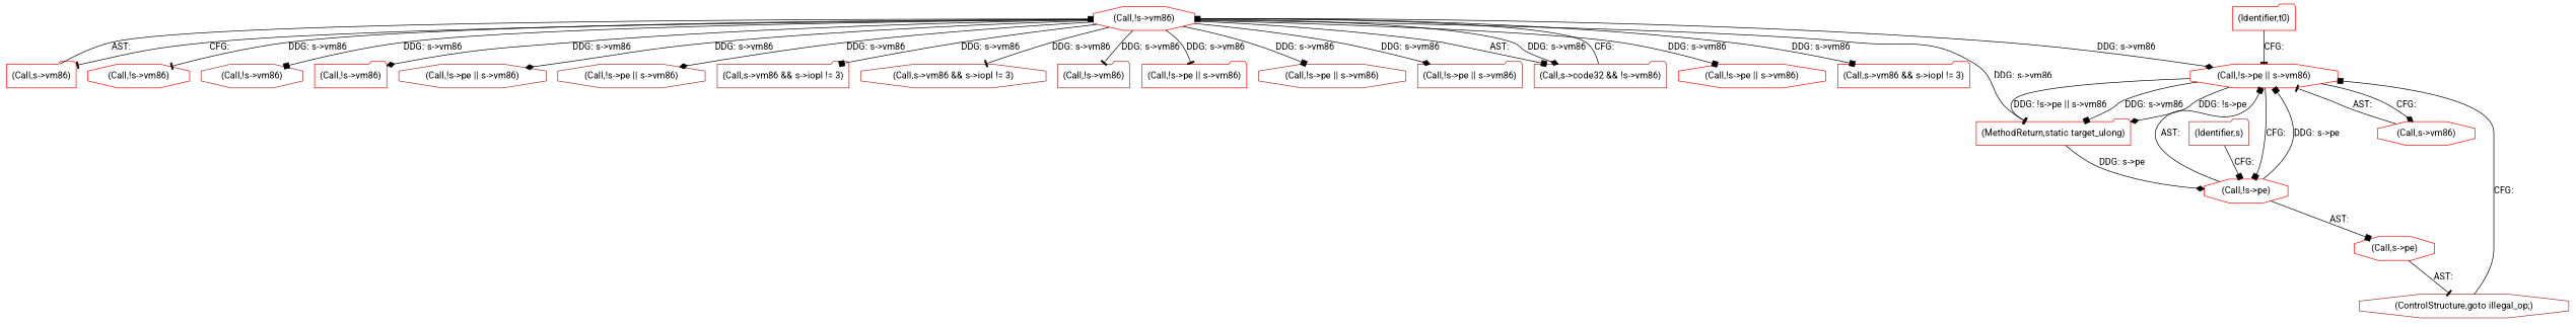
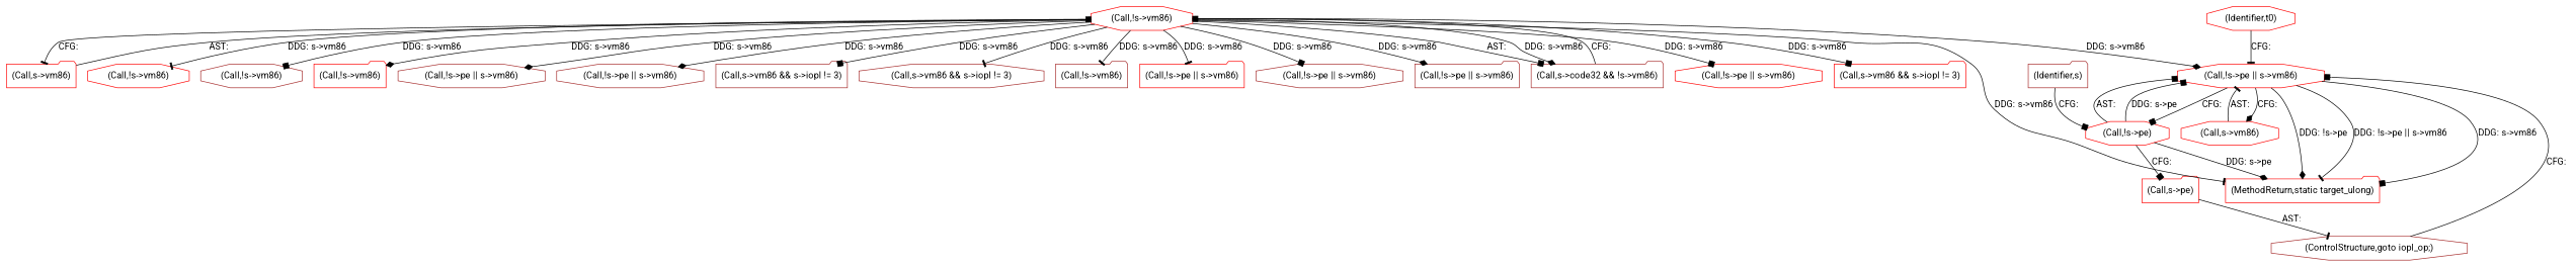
  digraph {
    fontname=Roboto
    node [color=red fontname=Roboto shape=octagon]
    edge [arrowhead=box fontname=Roboto]
    n1 [label="(Call,!s->pe || s->vm86)"]
    n2 [label="(Call,!s->pe)"]
    n3 [label="(MethodReturn,static target_ulong)" shape=folder]
    n4 [label="(Call,s->vm86)"]
-   n5 [label="(Call,s->pe)"]
-   n6 [color=brown label="(ControlStructure,goto illegal_op;)"]
+   n5 [label="(Call,s->pe)" shape=folder]
+   n6 [color=brown label="(ControlStructure,goto iopl_op;)"]
    n7 [label="(Call,!s->vm86)"]
    n8 [label="(Call,s->vm86)" shape=folder]
    n9 [label="(Call,!s->vm86)"]
    n10 [color=brown label="(Call,!s->vm86)"]
    n11 [label="(Call,!s->vm86)" shape=folder]
    n12 [color=brown label="(Call,!s->pe || s->vm86)"]
    n13 [color=brown label="(Call,!s->pe || s->vm86)"]
    n14 [color=brown label="(Call,s->vm86 && s->iopl != 3)" shape=folder]
    n15 [color=brown label="(Call,s->vm86 && s->iopl != 3)"]
    n16 [color=brown label="(Call,!s->vm86)" shape=folder]
    n17 [label="(Call,!s->pe || s->vm86)" shape=folder]
    n18 [color=brown label="(Call,!s->pe || s->vm86)"]
    n19 [color=brown label="(Call,!s->pe || s->vm86)" shape=folder]
    n20 [color=brown label="(Call,s->code32 && !s->vm86)" shape=folder]
    n21 [label="(Call,!s->pe || s->vm86)"]
    n22 [label="(Call,s->vm86 && s->iopl != 3)" shape=folder]
-   n23 [label="(Identifier,t0)" shape=folder]
+   n23 [label="(Identifier,t0)"]
    n24 [color=brown label="(Identifier,s)" shape=folder]
    n1 -> n2 [label="CFG: "]
    n1 -> n3 [label="DDG: s->vm86"]
    n1 -> n3 [arrowhead=diamond label="DDG: !s->pe"]
    n1 -> n3 [arrowhead=tee label="DDG: !s->pe || s->vm86"]
    n1 -> n4 [arrowhead=diamond label="CFG: "]
    n2 -> n1 [label="AST: "]
    n2 -> n1 [label="DDG: s->pe"]
-   n3 -> n2 [arrowhead=diamond label="DDG: s->pe"]
-   n2 -> n5 [label="AST: "]
+   n2 -> n3 [arrowhead=diamond label="DDG: s->pe"]
+   n2 -> n5 [label="CFG: "]
    n4 -> n1 [arrowhead=tee label="AST: "]
    n5 -> n6 [arrowhead=tee label="AST: "]
    n6 -> n1 [label="CFG: "]
    n7 -> n1 [arrowhead=diamond label="DDG: s->vm86"]
    n7 -> n3 [arrowhead=tee label="DDG: s->vm86"]
    n7 -> n8 [arrowhead=tee label="CFG: "]
    n7 -> n9 [arrowhead=tee label="DDG: s->vm86"]
    n7 -> n10 [label="DDG: s->vm86"]
    n7 -> n11 [arrowhead=diamond label="DDG: s->vm86"]
    n7 -> n12 [arrowhead=diamond label="DDG: s->vm86"]
    n7 -> n13 [arrowhead=diamond label="DDG: s->vm86"]
    n7 -> n14 [label="DDG: s->vm86"]
    n7 -> n15 [arrowhead=tee label="DDG: s->vm86"]
    n7 -> n16 [arrowhead=tee label="DDG: s->vm86"]
    n7 -> n17 [arrowhead=tee label="DDG: s->vm86"]
    n7 -> n18 [label="DDG: s->vm86"]
    n7 -> n19 [arrowhead=diamond label="DDG: s->vm86"]
    n7 -> n20 [label="AST: "]
    n7 -> n20 [arrowhead=diamond label="DDG: s->vm86"]
    n7 -> n21 [label="DDG: s->vm86"]
    n7 -> n22 [label="DDG: s->vm86"]
    n8 -> n7 [label="AST: "]
    n20 -> n7 [label="CFG: "]
    n23 -> n1 [arrowhead=tee label="CFG: "]
    n24 -> n2 [label="CFG: "]
  }
